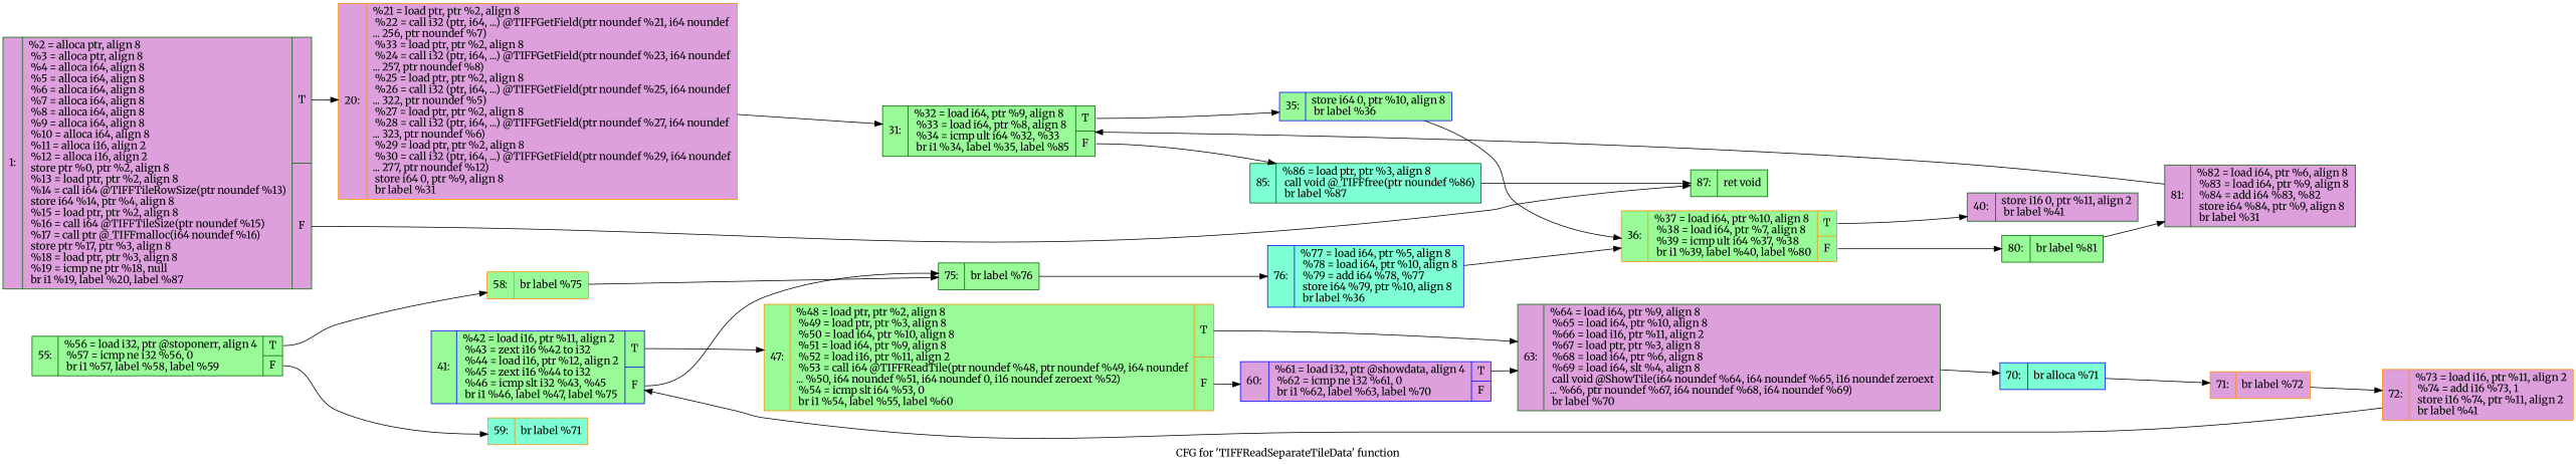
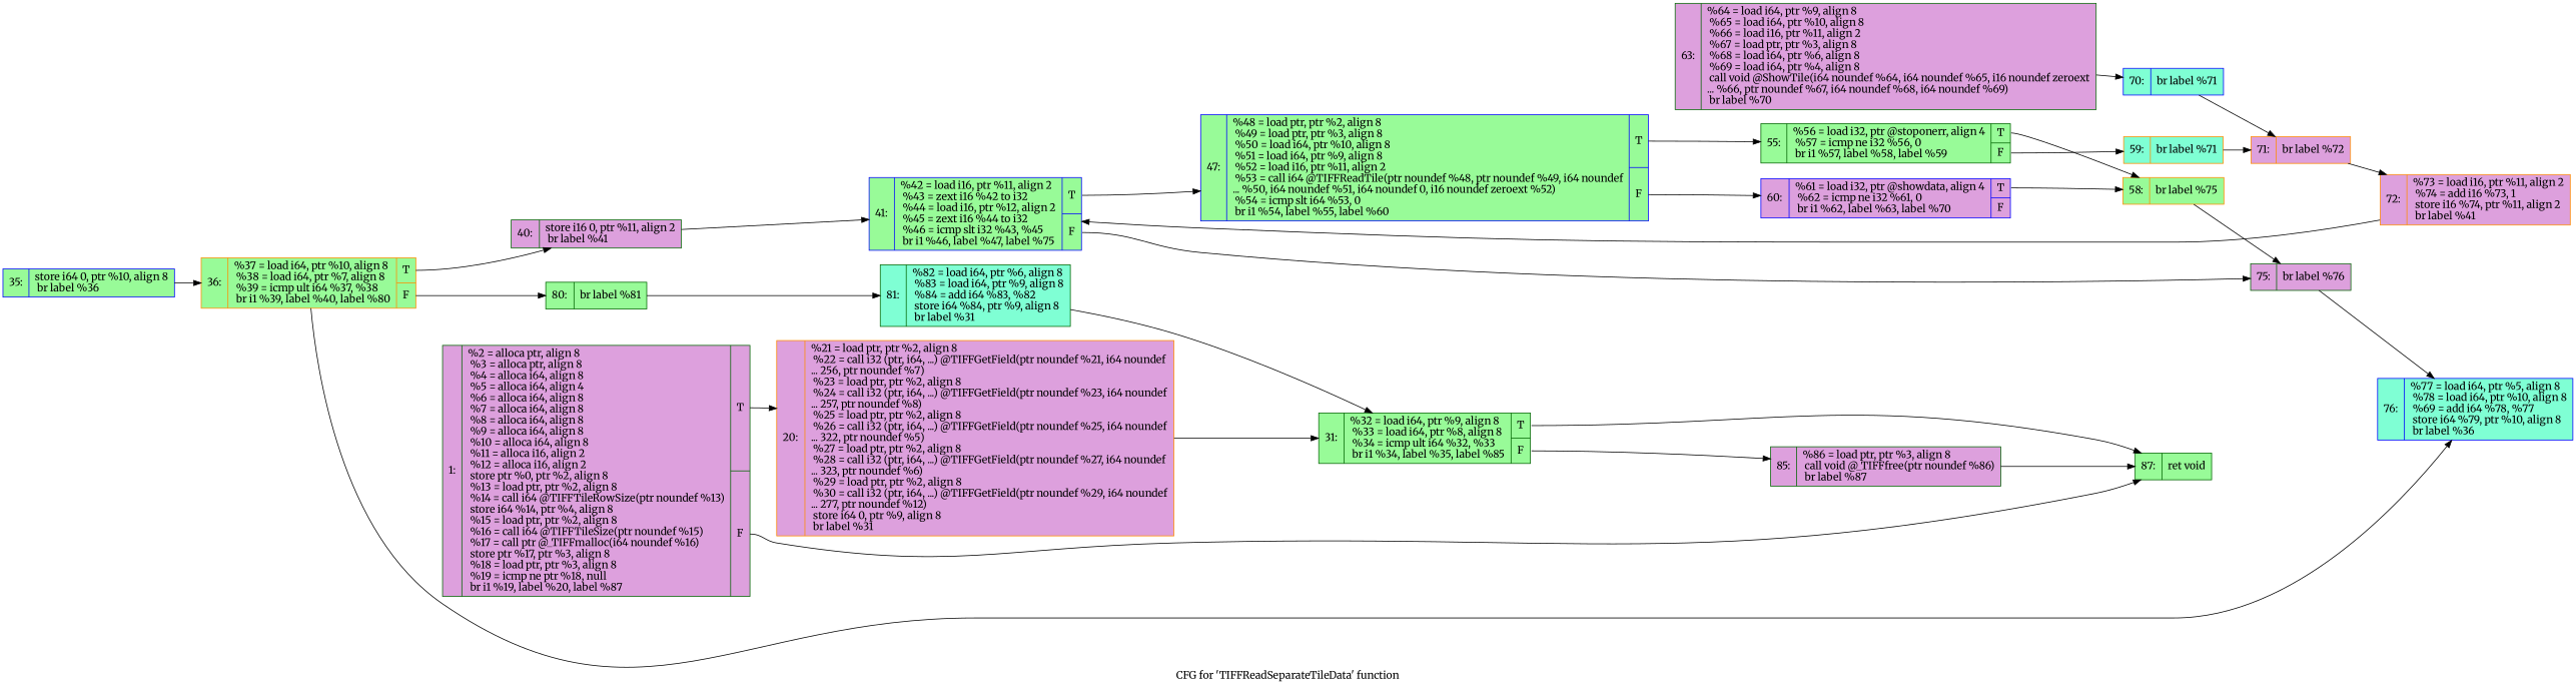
  digraph {
    fontname=Merriweather
    label="CFG for 'TIFFReadSeparateTileData' function"
    rankdir=LR
    node [color=darkgreen fillcolor=palegreen fontname=Merriweather shape=record style=filled]
    edge [fontname=Merriweather]
-   n1 [fillcolor=plum label="{1:\l|  %2 = alloca ptr, align 8\l  %3 = alloca ptr, align 8\l  %4 = alloca i64, align 8\l  %5 = alloca i64, align 8\l  %6 = alloca i64, align 8\l  %7 = alloca i64, align 8\l  %8 = alloca i64, align 8\l  %9 = alloca i64, align 8\l  %10 = alloca i64, align 8\l  %11 = alloca i16, align 2\l  %12 = alloca i16, align 2\l  store ptr %0, ptr %2, align 8\l  %13 = load ptr, ptr %2, align 8\l  %14 = call i64 @TIFFTileRowSize(ptr noundef %13)\l  store i64 %14, ptr %4, align 8\l  %15 = load ptr, ptr %2, align 8\l  %16 = call i64 @TIFFTileSize(ptr noundef %15)\l  %17 = call ptr @_TIFFmalloc(i64 noundef %16)\l  store ptr %17, ptr %3, align 8\l  %18 = load ptr, ptr %3, align 8\l  %19 = icmp ne ptr %18, null\l  br i1 %19, label %20, label %87\l|{<s0>T|<s1>F}}"]
-   n2 [color=darkorange fillcolor=plum label="{20:\l|  %21 = load ptr, ptr %2, align 8\l  %22 = call i32 (ptr, i64, ...) @TIFFGetField(ptr noundef %21, i64 noundef\l... 256, ptr noundef %7)\l  %33 = load ptr, ptr %2, align 8\l  %24 = call i32 (ptr, i64, ...) @TIFFGetField(ptr noundef %23, i64 noundef\l... 257, ptr noundef %8)\l  %25 = load ptr, ptr %2, align 8\l  %26 = call i32 (ptr, i64, ...) @TIFFGetField(ptr noundef %25, i64 noundef\l... 322, ptr noundef %5)\l  %27 = load ptr, ptr %2, align 8\l  %28 = call i32 (ptr, i64, ...) @TIFFGetField(ptr noundef %27, i64 noundef\l... 323, ptr noundef %6)\l  %29 = load ptr, ptr %2, align 8\l  %30 = call i32 (ptr, i64, ...) @TIFFGetField(ptr noundef %29, i64 noundef\l... 277, ptr noundef %12)\l  store i64 0, ptr %9, align 8\l  br label %31\l}"]
+   n1 [fillcolor=plum label="{1:\l|  %2 = alloca ptr, align 8\l  %3 = alloca ptr, align 8\l  %4 = alloca i64, align 8\l  %5 = alloca i64, align 4\l  %6 = alloca i64, align 8\l  %7 = alloca i64, align 8\l  %8 = alloca i64, align 8\l  %9 = alloca i64, align 8\l  %10 = alloca i64, align 8\l  %11 = alloca i16, align 2\l  %12 = alloca i16, align 2\l  store ptr %0, ptr %2, align 8\l  %13 = load ptr, ptr %2, align 8\l  %14 = call i64 @TIFFTileRowSize(ptr noundef %13)\l  store i64 %14, ptr %4, align 8\l  %15 = load ptr, ptr %2, align 8\l  %16 = call i64 @TIFFTileSize(ptr noundef %15)\l  %17 = call ptr @_TIFFmalloc(i64 noundef %16)\l  store ptr %17, ptr %3, align 8\l  %18 = load ptr, ptr %3, align 8\l  %19 = icmp ne ptr %18, null\l  br i1 %19, label %20, label %87\l|{<s0>T|<s1>F}}"]
+   n2 [color=darkorange fillcolor=plum label="{20:\l|  %21 = load ptr, ptr %2, align 8\l  %22 = call i32 (ptr, i64, ...) @TIFFGetField(ptr noundef %21, i64 noundef\l... 256, ptr noundef %7)\l  %23 = load ptr, ptr %2, align 8\l  %24 = call i32 (ptr, i64, ...) @TIFFGetField(ptr noundef %23, i64 noundef\l... 257, ptr noundef %8)\l  %25 = load ptr, ptr %2, align 8\l  %26 = call i32 (ptr, i64, ...) @TIFFGetField(ptr noundef %25, i64 noundef\l... 322, ptr noundef %5)\l  %27 = load ptr, ptr %2, align 8\l  %28 = call i32 (ptr, i64, ...) @TIFFGetField(ptr noundef %27, i64 noundef\l... 323, ptr noundef %6)\l  %29 = load ptr, ptr %2, align 8\l  %30 = call i32 (ptr, i64, ...) @TIFFGetField(ptr noundef %29, i64 noundef\l... 277, ptr noundef %12)\l  store i64 0, ptr %9, align 8\l  br label %31\l}"]
    n3 [label="{87:\l|  ret void\l}"]
    n4 [label="{31:\l|  %32 = load i64, ptr %9, align 8\l  %33 = load i64, ptr %8, align 8\l  %34 = icmp ult i64 %32, %33\l  br i1 %34, label %35, label %85\l|{<s0>T|<s1>F}}"]
    n5 [color=blue label="{35:\l|  store i64 0, ptr %10, align 8\l  br label %36\l}"]
-   n6 [fillcolor=aquamarine label="{85:\l|  %86 = load ptr, ptr %3, align 8\l  call void @_TIFFfree(ptr noundef %86)\l  br label %87\l}"]
+   n6 [fillcolor=plum label="{85:\l|  %86 = load ptr, ptr %3, align 8\l  call void @_TIFFfree(ptr noundef %86)\l  br label %87\l}"]
    n7 [color=darkorange label="{36:\l|  %37 = load i64, ptr %10, align 8\l  %38 = load i64, ptr %7, align 8\l  %39 = icmp ult i64 %37, %38\l  br i1 %39, label %40, label %80\l|{<s0>T|<s1>F}}"]
    n8 [fillcolor=plum label="{40:\l|  store i16 0, ptr %11, align 2\l  br label %41\l}"]
    n9 [label="{80:\l|  br label %81\l}"]
    n10 [color=blue label="{41:\l|  %42 = load i16, ptr %11, align 2\l  %43 = zext i16 %42 to i32\l  %44 = load i16, ptr %12, align 2\l  %45 = zext i16 %44 to i32\l  %46 = icmp slt i32 %43, %45\l  br i1 %46, label %47, label %75\l|{<s0>T|<s1>F}}"]
-   n11 [fillcolor=plum label="{81:\l|  %82 = load i64, ptr %6, align 8\l  %83 = load i64, ptr %9, align 8\l  %84 = add i64 %83, %82\l  store i64 %84, ptr %9, align 8\l  br label %31\l}"]
-   n12 [color=darkorange label="{47:\l|  %48 = load ptr, ptr %2, align 8\l  %49 = load ptr, ptr %3, align 8\l  %50 = load i64, ptr %10, align 8\l  %51 = load i64, ptr %9, align 8\l  %52 = load i16, ptr %11, align 2\l  %53 = call i64 @TIFFReadTile(ptr noundef %48, ptr noundef %49, i64 noundef\l... %50, i64 noundef %51, i64 noundef 0, i16 noundef zeroext %52)\l  %54 = icmp slt i64 %53, 0\l  br i1 %54, label %55, label %60\l|{<s0>T|<s1>F}}"]
-   n13 [label="{75:\l|  br label %76\l}"]
+   n11 [fillcolor=aquamarine label="{81:\l|  %82 = load i64, ptr %6, align 8\l  %83 = load i64, ptr %9, align 8\l  %84 = add i64 %83, %82\l  store i64 %84, ptr %9, align 8\l  br label %31\l}"]
+   n12 [color=blue label="{47:\l|  %48 = load ptr, ptr %2, align 8\l  %49 = load ptr, ptr %3, align 8\l  %50 = load i64, ptr %10, align 8\l  %51 = load i64, ptr %9, align 8\l  %52 = load i16, ptr %11, align 2\l  %53 = call i64 @TIFFReadTile(ptr noundef %48, ptr noundef %49, i64 noundef\l... %50, i64 noundef %51, i64 noundef 0, i16 noundef zeroext %52)\l  %54 = icmp slt i64 %53, 0\l  br i1 %54, label %55, label %60\l|{<s0>T|<s1>F}}"]
+   n13 [fillcolor=plum label="{75:\l|  br label %76\l}"]
    n14 [label="{55:\l|  %56 = load i32, ptr @stoponerr, align 4\l  %57 = icmp ne i32 %56, 0\l  br i1 %57, label %58, label %59\l|{<s0>T|<s1>F}}"]
    n15 [color=blue fillcolor=plum label="{60:\l|  %61 = load i32, ptr @showdata, align 4\l  %62 = icmp ne i32 %61, 0\l  br i1 %62, label %63, label %70\l|{<s0>T|<s1>F}}"]
-   n16 [color=blue fillcolor=aquamarine label="{76:\l|  %77 = load i64, ptr %5, align 8\l  %78 = load i64, ptr %10, align 8\l  %79 = add i64 %78, %77\l  store i64 %79, ptr %10, align 8\l  br label %36\l}"]
+   n16 [color=blue fillcolor=aquamarine label="{76:\l|  %77 = load i64, ptr %5, align 8\l  %78 = load i64, ptr %10, align 8\l  %69 = add i64 %78, %77\l  store i64 %79, ptr %10, align 8\l  br label %36\l}"]
    n17 [color=darkorange label="{58:\l|  br label %75\l}"]
    n18 [color=darkorange fillcolor=aquamarine label="{59:\l|  br label %71\l}"]
-   n19 [fillcolor=plum label="{63:\l|  %64 = load i64, ptr %9, align 8\l  %65 = load i64, ptr %10, align 8\l  %66 = load i16, ptr %11, align 2\l  %67 = load ptr, ptr %3, align 8\l  %68 = load i64, ptr %6, align 8\l  %69 = load i64, slt %4, align 8\l  call void @ShowTile(i64 noundef %64, i64 noundef %65, i16 noundef zeroext\l... %66, ptr noundef %67, i64 noundef %68, i64 noundef %69)\l  br label %70\l}"]
+   n19 [fillcolor=plum label="{63:\l|  %64 = load i64, ptr %9, align 8\l  %65 = load i64, ptr %10, align 8\l  %66 = load i16, ptr %11, align 2\l  %67 = load ptr, ptr %3, align 8\l  %68 = load i64, ptr %6, align 8\l  %69 = load i64, ptr %4, align 8\l  call void @ShowTile(i64 noundef %64, i64 noundef %65, i16 noundef zeroext\l... %66, ptr noundef %67, i64 noundef %68, i64 noundef %69)\l  br label %70\l}"]
    n20 [color=darkorange fillcolor=plum label="{71:\l|  br label %72\l}"]
-   n21 [color=blue fillcolor=aquamarine label="{70:\l|  br alloca %71\l}"]
+   n21 [color=blue fillcolor=aquamarine label="{70:\l|  br label %71\l}"]
    n22 [color=darkorange fillcolor=plum label="{72:\l|  %73 = load i16, ptr %11, align 2\l  %74 = add i16 %73, 1\l  store i16 %74, ptr %11, align 2\l  br label %41\l}"]
    n1 -> n2 [tailport=s0]
    n1 -> n3 [tailport=s1]
    n2 -> n4
-   n4 -> n5 [tailport=s0]
+   n4 -> n3 [tailport=s0]
    n4 -> n6 [tailport=s1]
    n5 -> n7
    n6 -> n3
    n7 -> n8 [tailport=s0]
    n7 -> n9 [tailport=s1]
+   n8 -> n10
    n9 -> n11
    n10 -> n12 [tailport=s0]
    n10 -> n13 [tailport=s1]
    n11 -> n4
-   n12 -> n19 [tailport=s0]
+   n12 -> n14 [tailport=s0]
    n12 -> n15 [tailport=s1]
    n13 -> n16
    n14 -> n17 [tailport=s0]
    n14 -> n18 [tailport=s1]
-   n15 -> n19 [tailport=s0]
-   n16 -> n7
+   n15 -> n17 [tailport=s0]
+   n7 -> n16
    n17 -> n13
+   n18 -> n20
    n19 -> n21
    n20 -> n22
    n21 -> n20
    n22 -> n10
  }
